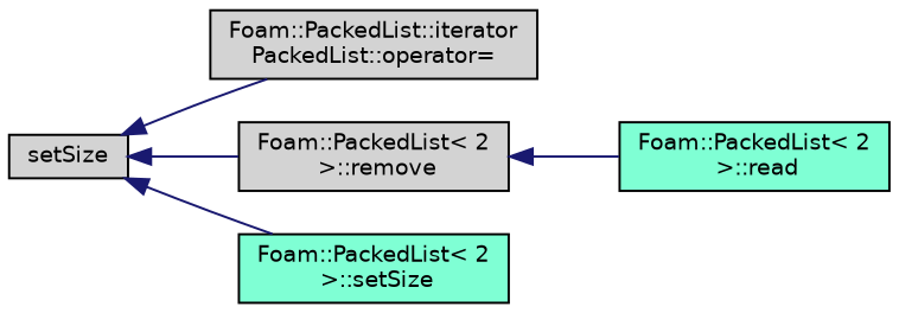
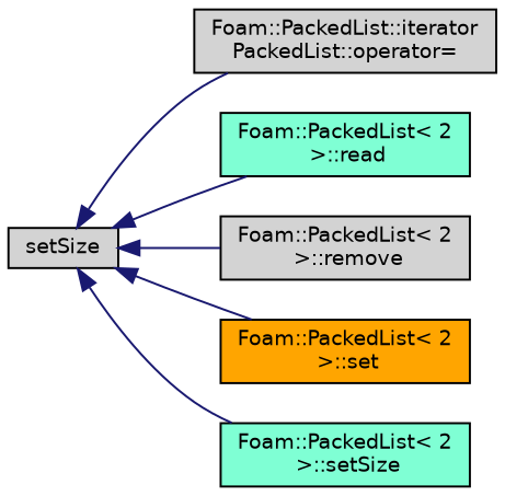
  digraph {
    rankdir=LR
    node [color=black fillcolor=lightgrey fontname=Helvetica fontsize=10 shape=record style=filled]
    edge [color=midnightblue dir=back fontname=Helvetica fontsize=10 labelfontname=Helvetica labelfontsize=10 style=solid]
    n1 [fontcolor=black height=0.2 label=setSize width=0.4]
    n2 [height=0.2 label="Foam::PackedList::iterator\lPackedList::operator=" width=0.4]
    n3 [fillcolor=aquamarine height=0.2 label="Foam::PackedList\< 2\l \>::read" width=0.4]
    n4 [height=0.2 label="Foam::PackedList\< 2\l \>::remove" width=0.4]
+   n5 [fillcolor=orange height=0.2 label="Foam::PackedList\< 2\l \>::set" width=0.4]
    n6 [fillcolor=aquamarine height=0.2 label="Foam::PackedList\< 2\l \>::setSize" width=0.4]
    n1 -> n2
-   n4 -> n3
+   n1 -> n3
    n1 -> n4
+   n1 -> n5
    n1 -> n6
  }
